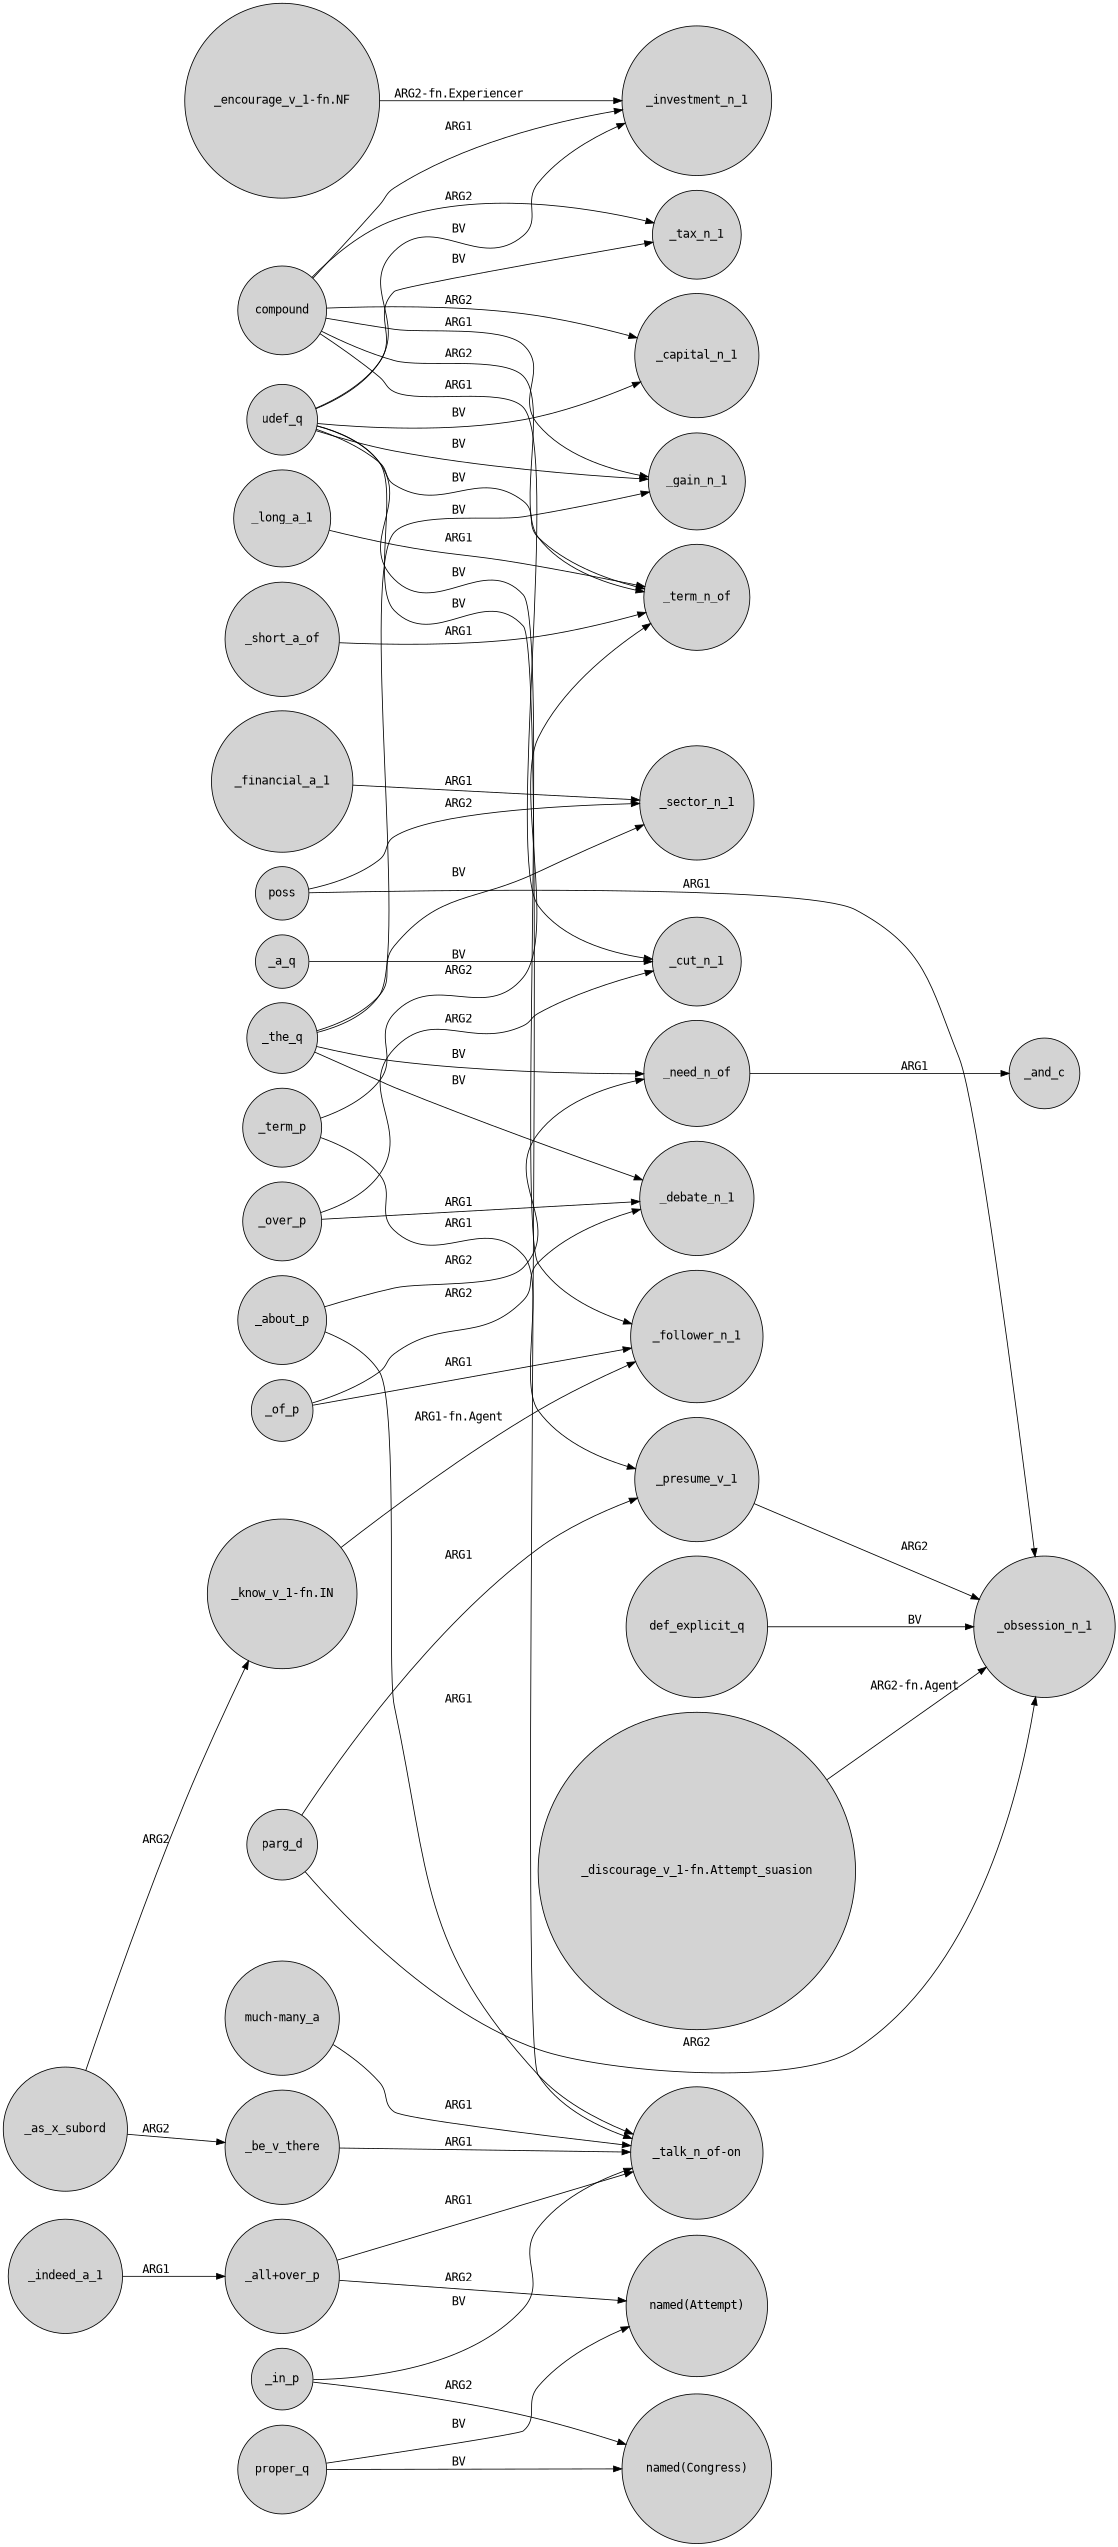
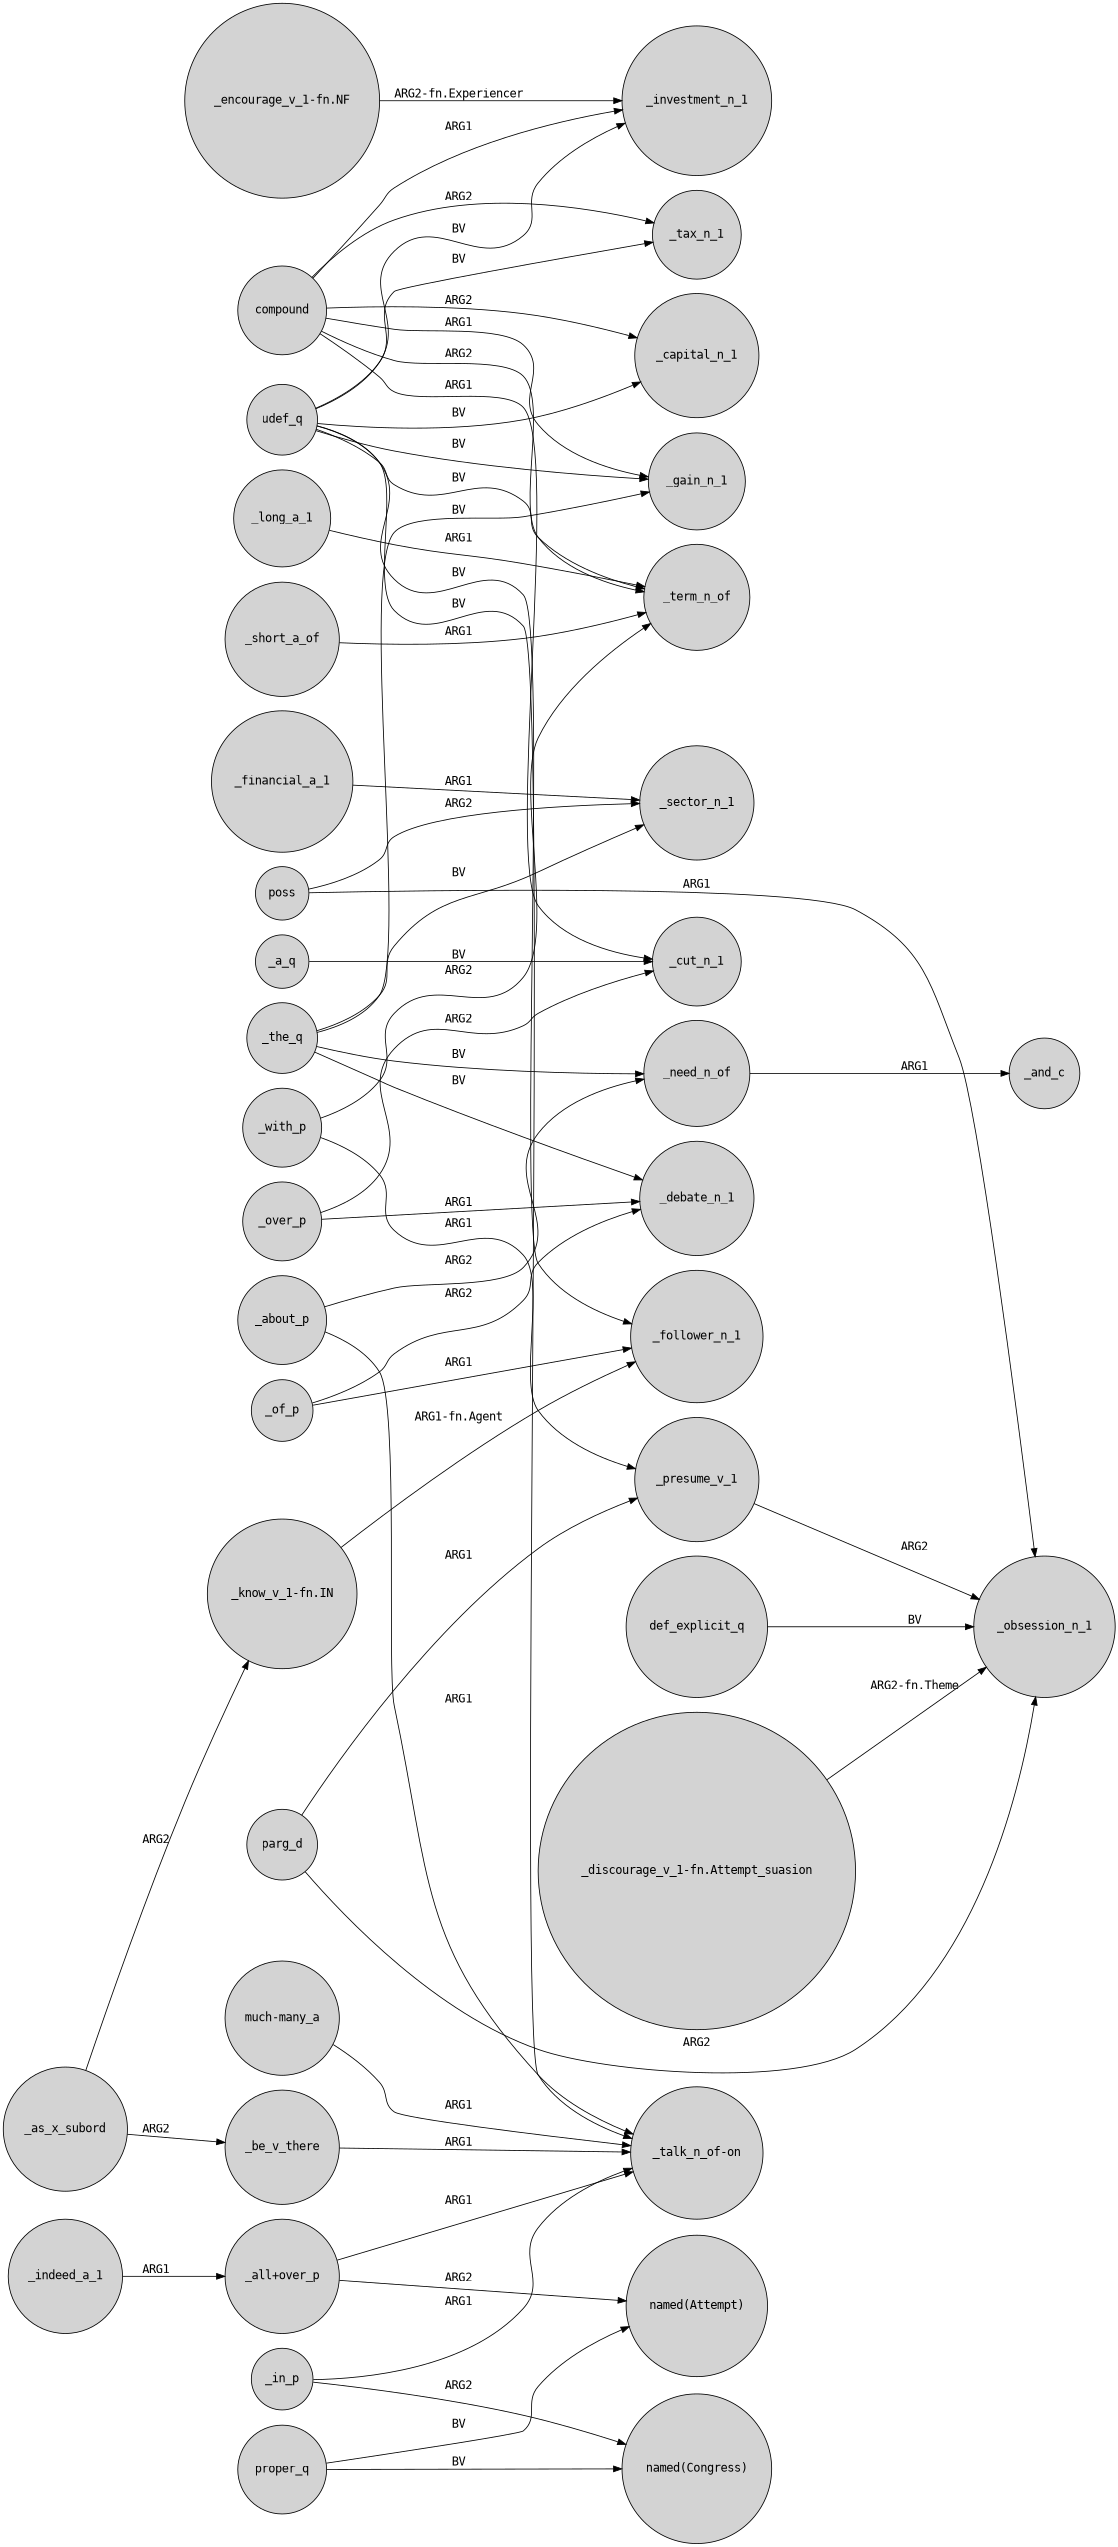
  digraph {
    fontname="DejaVu Sans Mono"
    rankdir=LR
    node [fontname="DejaVu Sans Mono" shape=circle style=filled]
    edge [fontname="DejaVu Sans Mono"]
    _be_v_there
    "_talk_n_of-on"
    def_explicit_q
    _obsession_n_1
    _the_q
    _sector_n_1
    _debate_n_1
    _need_n_of
    _gain_n_1
    _and_c
-   _with_p [label=_term_p]
+   _with_p
    _term_n_of
    _presume_v_1
    _a_q
    _cut_n_1
    compound
    _capital_n_1
    _investment_n_1
    _tax_n_1
    udef_q
    _follower_n_1
    "_all+over_p"
    n23 [label="named(Attempt)"]
    parg_d
    _over_p
    "_encourage_v_1-fn.NF"
    _about_p
    _short_a_of
    poss
    _as_x_subord
    "_know_v_1-fn.IN"
    proper_q
    "named(Congress)"
    _in_p
    _of_p
    "_discourage_v_1-fn.Attempt_suasion"
    "much-many_a"
    _indeed_a_1
    _financial_a_1
    _long_a_1
    _be_v_there -> "_talk_n_of-on" [label=ARG1]
    def_explicit_q -> _obsession_n_1 [label=BV]
    _the_q -> _sector_n_1 [label=BV]
    _the_q -> _debate_n_1 [label=BV]
    _the_q -> _need_n_of [label=BV]
    _the_q -> _gain_n_1 [label=BV]
    _need_n_of -> _and_c [label=ARG1]
    _with_p -> _term_n_of [label=ARG2]
    _with_p -> _presume_v_1 [label=ARG1]
    _presume_v_1 -> _obsession_n_1 [label=ARG2]
    _a_q -> _cut_n_1 [label=BV]
    compound -> _gain_n_1 [label=ARG1]
    compound -> _term_n_of [label=ARG2]
    compound -> _cut_n_1 [label=ARG1]
    compound -> _capital_n_1 [label=ARG2]
    compound -> _investment_n_1 [label=ARG1]
    compound -> _tax_n_1 [label=ARG2]
    udef_q -> "_talk_n_of-on" [label=BV]
    udef_q -> _gain_n_1 [label=BV]
    udef_q -> _term_n_of [label=BV]
    udef_q -> _capital_n_1 [label=BV]
    udef_q -> _investment_n_1 [label=BV]
    udef_q -> _tax_n_1 [label=BV]
    udef_q -> _follower_n_1 [label=BV]
    "_all+over_p" -> "_talk_n_of-on" [label=ARG1]
    "_all+over_p" -> n23 [label=ARG2]
    parg_d -> _obsession_n_1 [label=ARG2]
    parg_d -> _presume_v_1 [label=ARG1]
    _over_p -> _debate_n_1 [label=ARG1]
    _over_p -> _cut_n_1 [label=ARG2]
    "_encourage_v_1-fn.NF" -> _investment_n_1 [label="ARG2-fn.Experiencer"]
    _about_p -> "_talk_n_of-on" [label=ARG1]
    _about_p -> _need_n_of [label=ARG2]
    _short_a_of -> _term_n_of [label=ARG1]
    poss -> _obsession_n_1 [label=ARG1]
    poss -> _sector_n_1 [label=ARG2]
    _as_x_subord -> _be_v_there [label=ARG2]
    _as_x_subord -> "_know_v_1-fn.IN" [label=ARG2]
    "_know_v_1-fn.IN" -> _follower_n_1 [label="ARG1-fn.Agent"]
    proper_q -> n23 [label=BV]
    proper_q -> "named(Congress)" [label=BV]
-   _in_p -> "_talk_n_of-on" [label=BV]
+   _in_p -> "_talk_n_of-on" [label=ARG1]
    _in_p -> "named(Congress)" [label=ARG2]
    _of_p -> _debate_n_1 [label=ARG2]
    _of_p -> _follower_n_1 [label=ARG1]
-   "_discourage_v_1-fn.Attempt_suasion" -> _obsession_n_1 [label="ARG2-fn.Agent"]
+   "_discourage_v_1-fn.Attempt_suasion" -> _obsession_n_1 [label="ARG2-fn.Theme"]
    "much-many_a" -> "_talk_n_of-on" [label=ARG1]
    _indeed_a_1 -> "_all+over_p" [label=ARG1]
    _financial_a_1 -> _sector_n_1 [label=ARG1]
    _long_a_1 -> _term_n_of [label=ARG1]
  }
